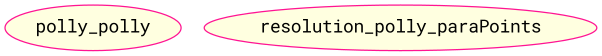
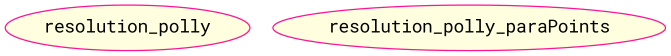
  digraph {
    fontname="Roboto Mono"
    node [style=filled fillcolor=lightyellow color=deeppink fontname="Roboto Mono"]
-   resolution_polly [label=polly_polly]
+   resolution_polly
    resolution_polly_paraPoints
  }
